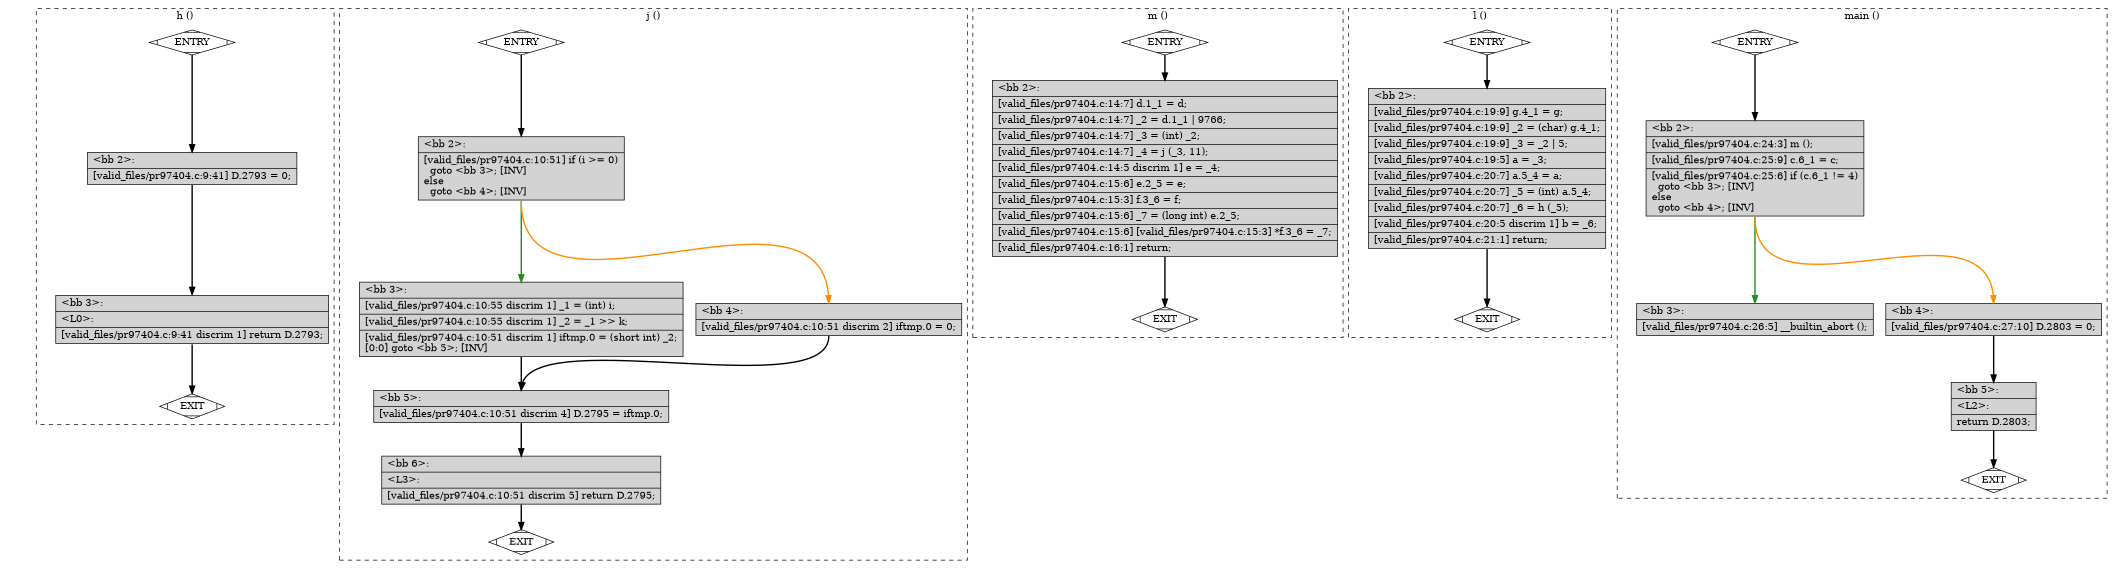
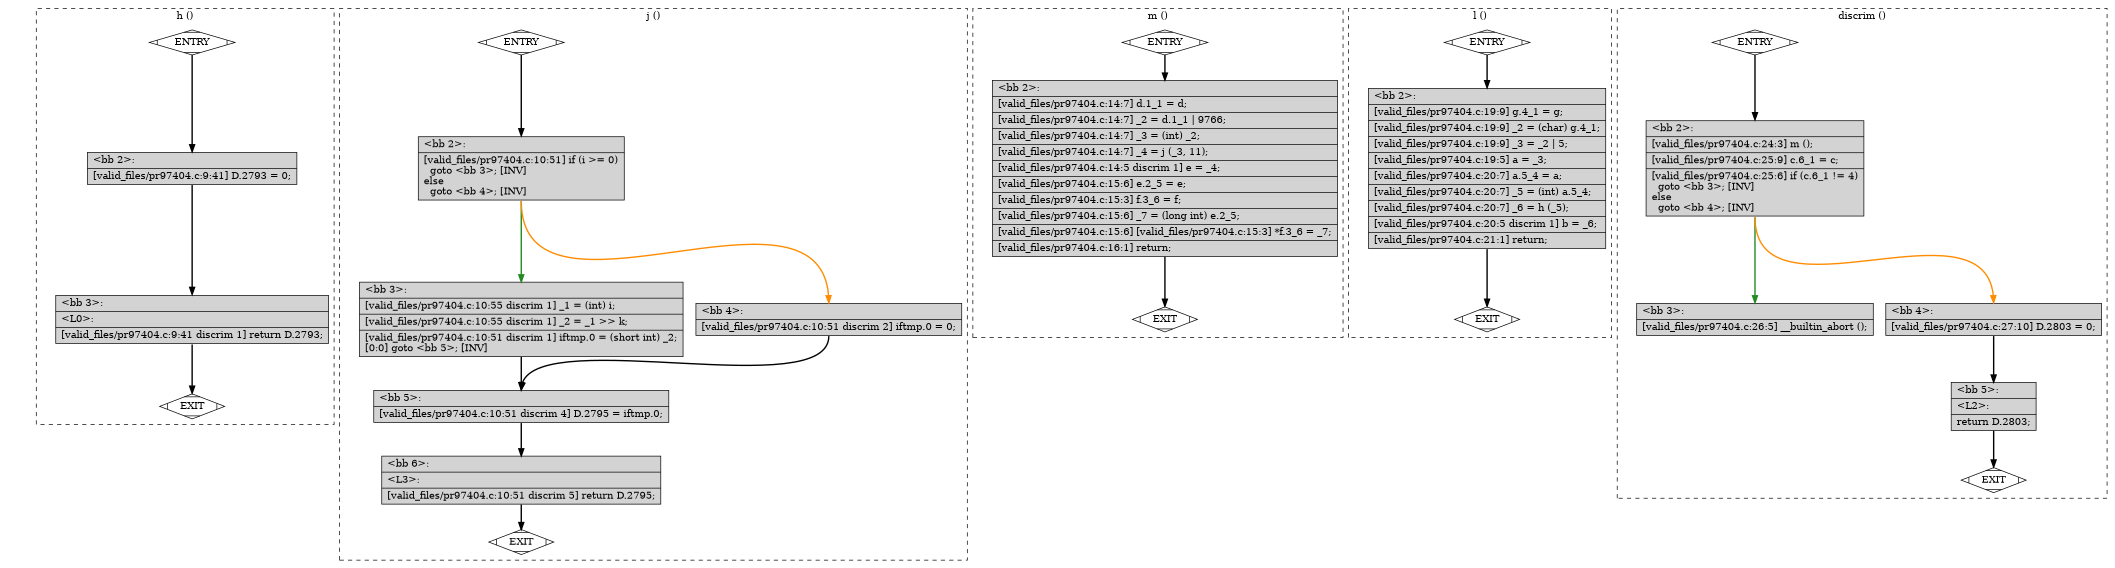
  digraph {
    node [fillcolor=lightgrey shape=record style=filled]
    edge [constraint=true headport=n style="solid,bold" tailport=s color=black weight=100]
    n1 [fillcolor=white label=ENTRY shape=Mdiamond]
    n2 [fillcolor=white label=EXIT shape=Mdiamond]
    n3 [label="{\<bb\ 2\>:\l|[valid_files/pr97404.c:9:41]\ D.2793\ =\ 0;\l}"]
    n4 [label="{\<bb\ 3\>:\l|\<L0\>:\l|[valid_files/pr97404.c:9:41\ discrim\ 1]\ return\ D.2793;\l}"]
    n5 [fillcolor=white label=ENTRY shape=Mdiamond]
    n6 [fillcolor=white label=EXIT shape=Mdiamond]
    n7 [label="{\<bb\ 2\>:\l|[valid_files/pr97404.c:10:51]\ if\ (i\ \>=\ 0)\l\ \ goto\ \<bb\ 3\>;\ [INV]\lelse\l\ \ goto\ \<bb\ 4\>;\ [INV]\l}"]
    n8 [label="{\<bb\ 3\>:\l|[valid_files/pr97404.c:10:55\ discrim\ 1]\ _1\ =\ (int)\ i;\l|[valid_files/pr97404.c:10:55\ discrim\ 1]\ _2\ =\ _1\ \>\>\ k;\l|[valid_files/pr97404.c:10:51\ discrim\ 1]\ iftmp.0\ =\ (short\ int)\ _2;\l[0:0]\ goto\ \<bb\ 5\>;\ [INV]\l}"]
    n9 [label="{\<bb\ 4\>:\l|[valid_files/pr97404.c:10:51\ discrim\ 2]\ iftmp.0\ =\ 0;\l}"]
    n10 [label="{\<bb\ 5\>:\l|[valid_files/pr97404.c:10:51\ discrim\ 4]\ D.2795\ =\ iftmp.0;\l}"]
    n11 [label="{\<bb\ 6\>:\l|\<L3\>:\l|[valid_files/pr97404.c:10:51\ discrim\ 5]\ return\ D.2795;\l}"]
    n12 [fillcolor=white label=ENTRY shape=Mdiamond]
    n13 [fillcolor=white label=EXIT shape=Mdiamond]
    n14 [label="{\<bb\ 2\>:\l|[valid_files/pr97404.c:14:7]\ d.1_1\ =\ d;\l|[valid_files/pr97404.c:14:7]\ _2\ =\ d.1_1\ \|\ 9766;\l|[valid_files/pr97404.c:14:7]\ _3\ =\ (int)\ _2;\l|[valid_files/pr97404.c:14:7]\ _4\ =\ j\ (_3,\ 11);\l|[valid_files/pr97404.c:14:5\ discrim\ 1]\ e\ =\ _4;\l|[valid_files/pr97404.c:15:6]\ e.2_5\ =\ e;\l|[valid_files/pr97404.c:15:3]\ f.3_6\ =\ f;\l|[valid_files/pr97404.c:15:6]\ _7\ =\ (long\ int)\ e.2_5;\l|[valid_files/pr97404.c:15:6]\ [valid_files/pr97404.c:15:3]\ *f.3_6\ =\ _7;\l|[valid_files/pr97404.c:16:1]\ return;\l}"]
    n15 [fillcolor=white label=ENTRY shape=Mdiamond]
    n16 [fillcolor=white label=EXIT shape=Mdiamond]
    n17 [label="{\<bb\ 2\>:\l|[valid_files/pr97404.c:19:9]\ g.4_1\ =\ g;\l|[valid_files/pr97404.c:19:9]\ _2\ =\ (char)\ g.4_1;\l|[valid_files/pr97404.c:19:9]\ _3\ =\ _2\ \|\ 5;\l|[valid_files/pr97404.c:19:5]\ a\ =\ _3;\l|[valid_files/pr97404.c:20:7]\ a.5_4\ =\ a;\l|[valid_files/pr97404.c:20:7]\ _5\ =\ (int)\ a.5_4;\l|[valid_files/pr97404.c:20:7]\ _6\ =\ h\ (_5);\l|[valid_files/pr97404.c:20:5\ discrim\ 1]\ b\ =\ _6;\l|[valid_files/pr97404.c:21:1]\ return;\l}"]
    n18 [fillcolor=white label=ENTRY shape=Mdiamond]
    n19 [fillcolor=white label=EXIT shape=Mdiamond]
    n20 [label="{\<bb\ 2\>:\l|[valid_files/pr97404.c:24:3]\ m\ ();\l|[valid_files/pr97404.c:25:9]\ c.6_1\ =\ c;\l|[valid_files/pr97404.c:25:6]\ if\ (c.6_1\ !=\ 4)\l\ \ goto\ \<bb\ 3\>;\ [INV]\lelse\l\ \ goto\ \<bb\ 4\>;\ [INV]\l}"]
    n21 [label="{\<bb\ 3\>:\l|[valid_files/pr97404.c:26:5]\ __builtin_abort\ ();\l}"]
    n22 [label="{\<bb\ 4\>:\l|[valid_files/pr97404.c:27:10]\ D.2803\ =\ 0;\l}"]
    n23 [label="{\<bb\ 5\>:\l|\<L2\>:\l|return\ D.2803;\l}"]
    subgraph cluster_1 {
      color=black
      label="h ()"
      style=dashed
      n1
      n2
      n3
      n4
    }
    subgraph cluster_2 {
      color=black
      label="j ()"
      style=dashed
      n5
      n6
      n7
      n8
      n9
      n10
      n11
    }
    subgraph cluster_3 {
      color=black
      label="m ()"
      style=dashed
      n12
      n13
      n14
    }
    subgraph cluster_4 {
      color=black
      label="l ()"
      style=dashed
      n15
      n16
      n17
    }
    subgraph cluster_5 {
      color=black
-     label="main ()"
+     label="discrim ()"
      style=dashed
      n18
      n19
      n20
      n21
      n22
      n23
    }
    n1 -> n2 [style=invis color="" weight=""]
    n1 -> n3
    n3 -> n4
    n4 -> n2 [weight=10]
    n5 -> n6 [style=invis color="" weight=""]
    n5 -> n7
    n7 -> n8 [color=forestgreen weight=10]
    n7 -> n9 [color=darkorange weight=10]
    n8 -> n10
    n9 -> n10
    n10 -> n11
    n11 -> n6 [weight=10]
    n12 -> n13 [style=invis color="" weight=""]
    n12 -> n14
    n14 -> n13 [weight=10]
    n15 -> n16 [style=invis color="" weight=""]
    n15 -> n17
    n17 -> n16 [weight=10]
    n18 -> n19 [style=invis color="" weight=""]
    n18 -> n20
    n20 -> n21 [color=forestgreen weight=10]
    n20 -> n22 [color=darkorange weight=10]
    n22 -> n23
    n23 -> n19 [weight=10]
  }
